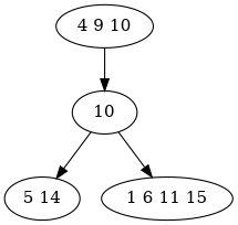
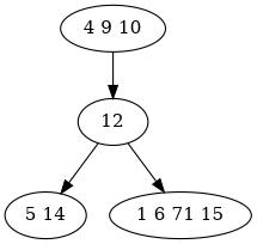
  digraph {
    n1 [label="4 9 10"]
-   n2 [label=10]
+   n2 [label=12]
    n3 [label="5 14"]
-   n4 [label="1 6 11 15"]
+   n4 [label="1 6 71 15"]
    n1 -> n2
    n2 -> n3
    n2 -> n4
  }
